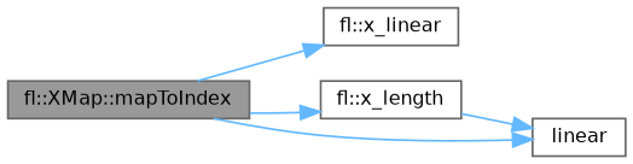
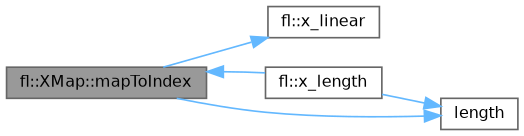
  digraph {
    rankdir=LR
    node [color=grey40 fillcolor=white fontname=Helvetica fontsize=10 shape=box style=filled]
    edge [color=steelblue1 fontname=Helvetica fontsize=10 labelfontname=Helvetica labelfontsize=10 style=solid]
    n1 [color=gray40 fillcolor=grey60 fontcolor=black height=0.2 label="fl::XMap::mapToIndex" width=0.4]
    n2 [height=0.2 label="fl::x_linear" width=0.4]
    n3 [height=0.2 label="fl::x_length" width=0.4]
-   n4 [height=0.2 label=linear width=0.4]
+   n4 [height=0.2 label=length width=0.4]
    n1 -> n2
-   n1 -> n3
+   n3 -> n1
    n1 -> n4
    n3 -> n4
  }
